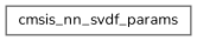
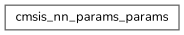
  digraph {
    rankdir=LR
    fontname=Nunito
-   n1 [color=grey40 fillcolor=white fontname=Nunito fontsize=10 height=0.2 label=cmsis_nn_svdf_params shape=box style=filled width=0.4]
+   n1 [color=grey40 fillcolor=white fontname=Nunito fontsize=10 height=0.2 label=cmsis_nn_params_params shape=box style=filled width=0.4]
  }
